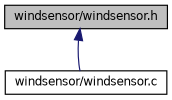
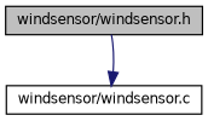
  digraph {
    node [color=black fontname=Helvetica fontsize=10 shape=record style=filled]
    n1 [fillcolor=grey75 fontcolor=black height=0.2 label="windsensor/windsensor.h" width=0.4]
    n2 [fillcolor=white height=0.2 label="windsensor/windsensor.c" width=0.4]
-   n1 -> n2 [color=midnightblue dir=back fontname=Helvetica fontsize=10 labelfontname=Helvetica labelfontsize=10 style=solid]
+   n2 -> n1 [color=midnightblue dir=back fontname=Helvetica fontsize=10 labelfontname=Helvetica labelfontsize=10 style=solid]
  }
